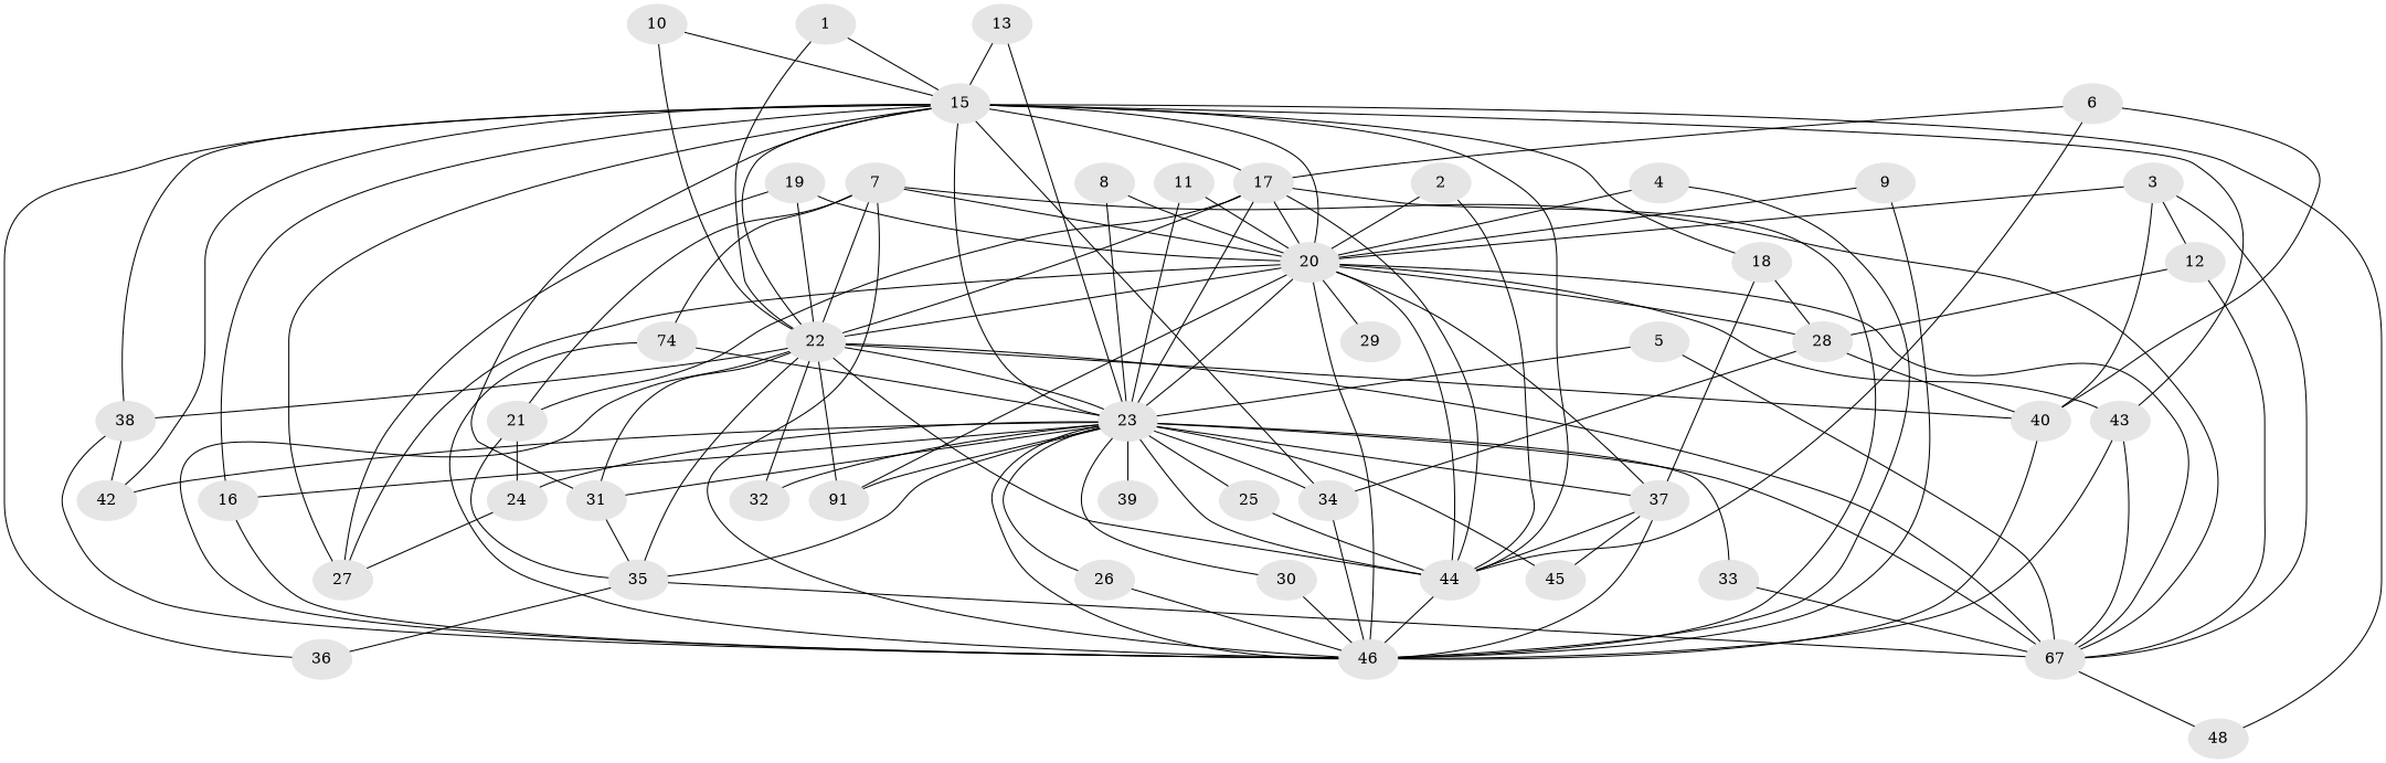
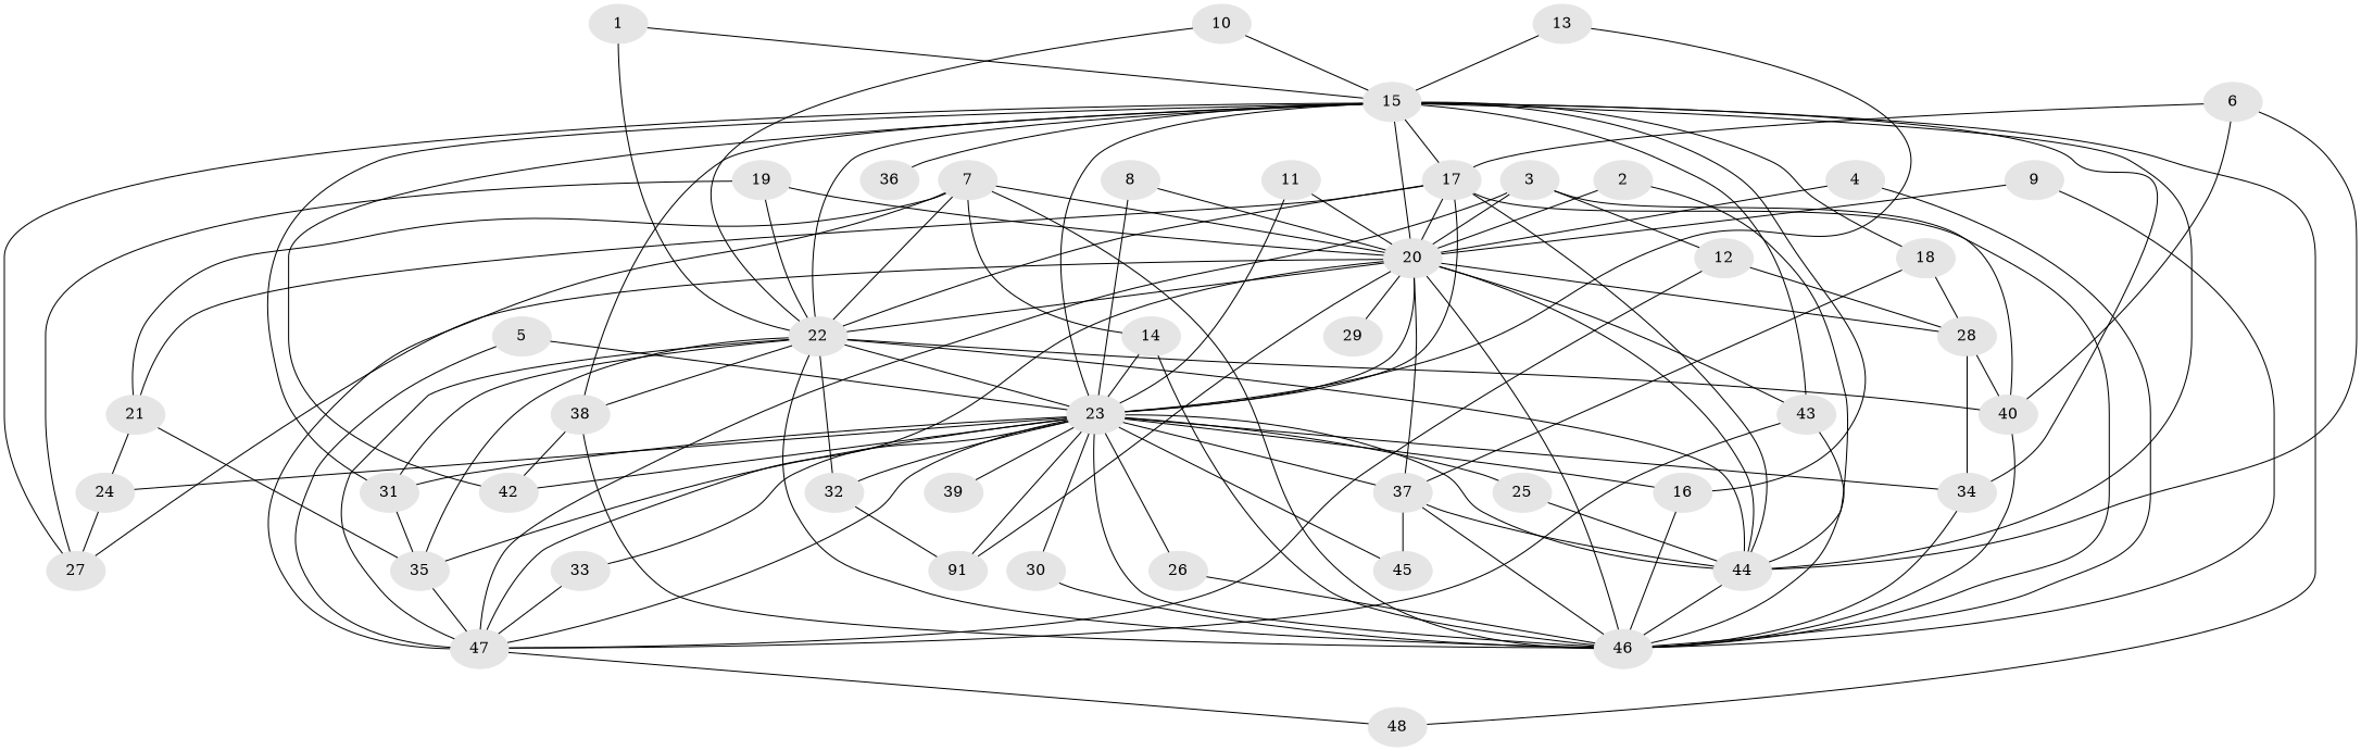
  graph {
    node [color=gray90 style=filled]
    edge [weight=1.0]
    1
    15
    22
    20
    44
    23
    17
    16
    18
    27
    31
    34
    36
    38
    42
    43
    48
    40
-   47 [label=67]
+   47
    46
    n21 [label=91]
    35
    32
    2
    28
    37
    29
    3
    12
    4
    5
    24
    25
    26
    30
    33
    39
    45
    6
    21
    7
-   14 [label=74]
+   14
    8
    9
    10
    11
    13
    19
    1 -- 15
    1 -- 22
    15 -- 22
    15 -- 20 [weight=2.0]
    15 -- 44 [weight=2.0]
    15 -- 23 [weight=2.0]
    15 -- 17 [weight=2.0]
    15 -- 16
    15 -- 18
    15 -- 27
    15 -- 31
    15 -- 34
    15 -- 36
    15 -- 38
    15 -- 42 [weight=2.0]
    15 -- 43
    15 -- 48
    22 -- 44 [weight=2.0]
    22 -- 23 [weight=3.0]
    22 -- 31
    22 -- 38
    22 -- 40
    22 -- 47 [weight=2.0]
    22 -- 46 [weight=2.0]
-   22 -- n21
+   32 -- n21
    22 -- 35
    22 -- 32
    20 -- 22 [weight=2.0]
    20 -- 44 [weight=2.0]
    20 -- 23 [weight=5.0]
    20 -- 27
    20 -- 43
    20 -- 47
    20 -- 46 [weight=4.0]
    20 -- n21
    20 -- 28
    20 -- 37
    20 -- 29 [weight=2.0]
    44 -- 46 [weight=2.0]
    23 -- 44 [weight=2.0]
    23 -- 16
    23 -- 31
    23 -- 34
    23 -- 42
    23 -- 47
    23 -- 46 [weight=4.0]
    23 -- n21
    23 -- 35
    23 -- 32
    23 -- 37
    23 -- 24
    23 -- 25
    23 -- 26
    23 -- 30
    23 -- 33
    23 -- 39 [weight=2.0]
    23 -- 45
    17 -- 22
    17 -- 20 [weight=2.0]
    17 -- 44
    17 -- 23 [weight=2.0]
    17 -- 46 [weight=2.0]
    17 -- 21
    16 -- 46
    18 -- 28
    18 -- 37
    31 -- 35
    34 -- 46
    38 -- 42
    38 -- 46
    43 -- 47
    43 -- 46
    40 -- 46 [weight=2.0]
    47 -- 48
-   35 -- 36
    35 -- 47 [weight=2.0]
    2 -- 20
    2 -- 44
    28 -- 34
    28 -- 40
    37 -- 44
    37 -- 46
    37 -- 45
    3 -- 20 [weight=2.0]
    3 -- 40
    3 -- 47
    3 -- 12
    12 -- 47
    12 -- 28
    4 -- 20 [weight=2.0]
    4 -- 46
    5 -- 23
    5 -- 47
    24 -- 27
    25 -- 44
    26 -- 46
    30 -- 46 [weight=2.0]
    33 -- 47
    6 -- 44
    6 -- 17
    6 -- 40
    21 -- 35
    21 -- 24
    7 -- 22
    7 -- 20
    7 -- 47
    7 -- 46
    7 -- 21
    7 -- 14
    14 -- 23
    14 -- 46
    8 -- 20
    8 -- 23
    9 -- 20
    9 -- 46
    10 -- 15
    10 -- 22
    11 -- 20
    11 -- 23
    13 -- 15
    13 -- 23
    19 -- 22
    19 -- 20 [weight=2.0]
    19 -- 27
  }
